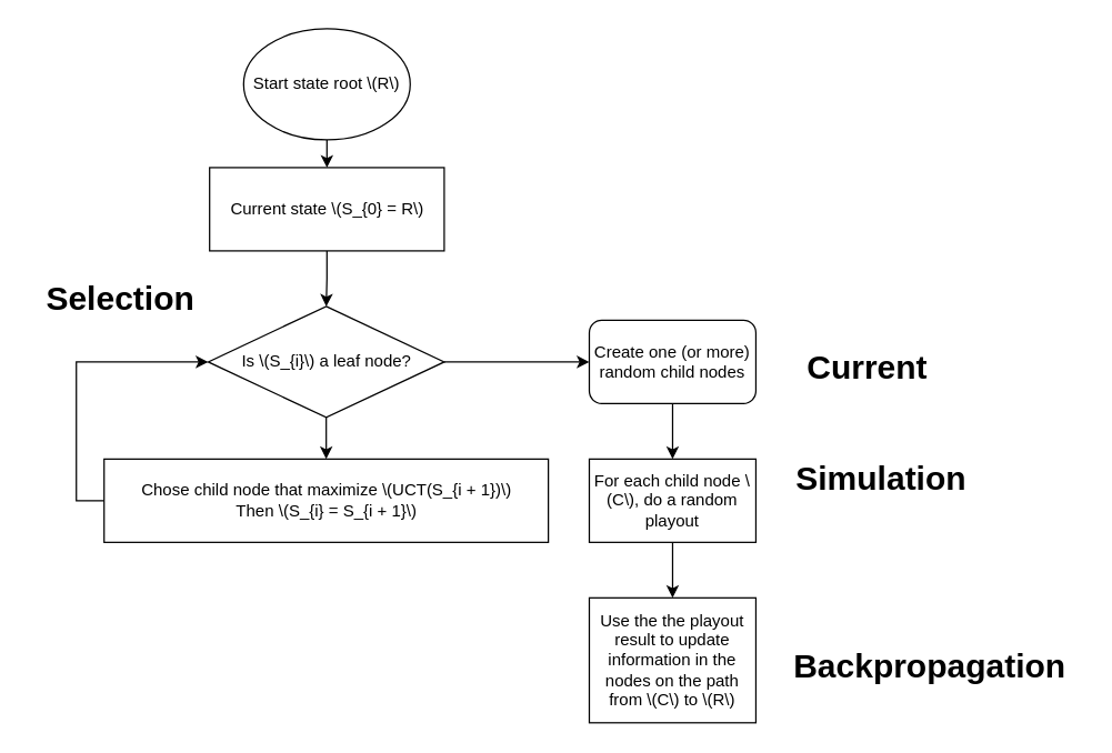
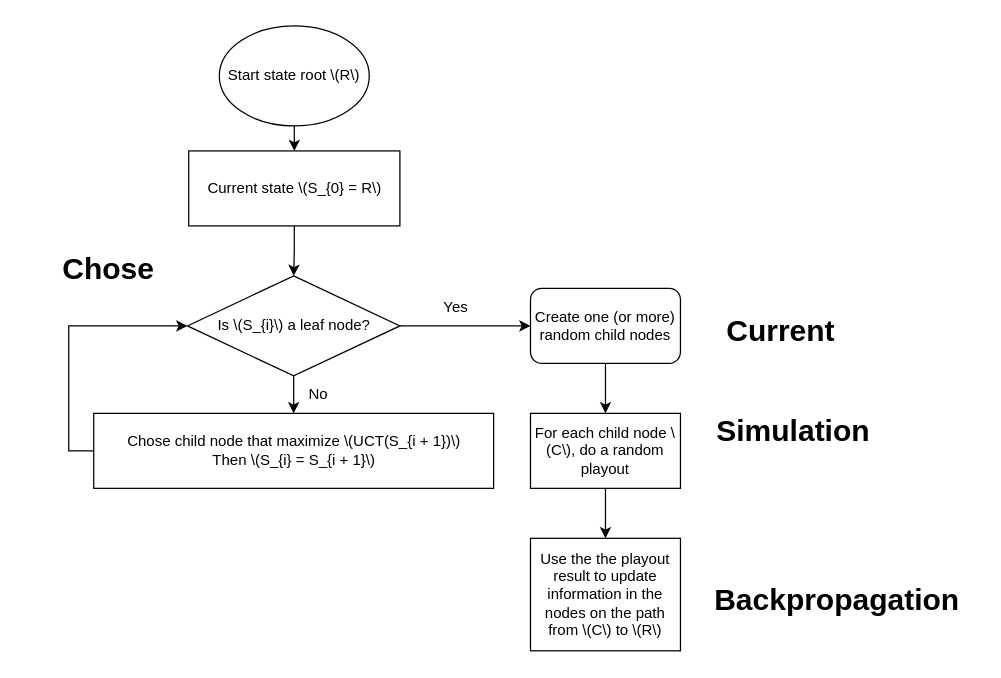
  <mxCell id="0" />
  <mxCell id="1" parent="0" />
  <mxCell id="2" style="edgeStyle=orthogonalEdgeStyle;rounded=0;orthogonalLoop=1;jettySize=auto;html=1;exitX=0.5;exitY=1;exitDx=0;exitDy=0;entryX=0.5;entryY=0;entryDx=0;entryDy=0;" edge="1" parent="1" source="3" target="5"><mxGeometry relative="1" as="geometry" /></mxCell>
  <mxCell id="3" value="Start state root \(R\)" style="ellipse;whiteSpace=wrap;html=1;" vertex="1" parent="1"><mxGeometry x="175" y="20" width="120" height="80" as="geometry" /></mxCell>
  <mxCell id="4" style="edgeStyle=orthogonalEdgeStyle;rounded=0;orthogonalLoop=1;jettySize=auto;html=1;exitX=0.5;exitY=1;exitDx=0;exitDy=0;entryX=0.5;entryY=0;entryDx=0;entryDy=0;" edge="1" parent="1" source="5" target="8"><mxGeometry relative="1" as="geometry" /></mxCell>
  <mxCell id="5" value="Current state \(S_{0} = R\)" style="rounded=0;whiteSpace=wrap;html=1;" vertex="1" parent="1"><mxGeometry x="150.5" y="120" width="169" height="60" as="geometry" /></mxCell>
  <mxCell id="6" style="edgeStyle=orthogonalEdgeStyle;rounded=0;orthogonalLoop=1;jettySize=auto;html=1;exitX=0.5;exitY=1;exitDx=0;exitDy=0;entryX=0.5;entryY=0;entryDx=0;entryDy=0;" edge="1" parent="1" source="8" target="10"><mxGeometry relative="1" as="geometry" /></mxCell>
  <mxCell id="7" style="edgeStyle=orthogonalEdgeStyle;rounded=0;orthogonalLoop=1;jettySize=auto;html=1;exitX=1;exitY=0.5;exitDx=0;exitDy=0;entryX=0;entryY=0.5;entryDx=0;entryDy=0;" edge="1" parent="1" source="8" target="12"><mxGeometry relative="1" as="geometry" /></mxCell>
  <mxCell id="8" value="Is \(S_{i}\) a leaf node?" style="rhombus;whiteSpace=wrap;html=1;" vertex="1" parent="1"><mxGeometry x="149.5" y="220" width="170" height="80" as="geometry" /></mxCell>
  <mxCell id="9" style="edgeStyle=orthogonalEdgeStyle;rounded=0;orthogonalLoop=1;jettySize=auto;html=1;exitX=0;exitY=0.5;exitDx=0;exitDy=0;entryX=0;entryY=0.5;entryDx=0;entryDy=0;" edge="1" parent="1" source="10" target="8"><mxGeometry relative="1" as="geometry" /></mxCell>
  <mxCell id="10" value="Chose child node that maximize \(UCT(S_{i + 1})\)&lt;div&gt;Then \(S_{i} = S_{i + 1}\)&lt;/div&gt;" style="rounded=0;whiteSpace=wrap;html=1;" vertex="1" parent="1"><mxGeometry x="74.5" y="330" width="320" height="60" as="geometry" /></mxCell>
  <mxCell id="11" style="edgeStyle=orthogonalEdgeStyle;rounded=0;orthogonalLoop=1;jettySize=auto;html=1;exitX=0.5;exitY=1;exitDx=0;exitDy=0;entryX=0.5;entryY=0;entryDx=0;entryDy=0;" edge="1" parent="1" source="12" target="16"><mxGeometry relative="1" as="geometry" /></mxCell>
  <mxCell id="12" value="Create one (or more) random child nodes" style="whiteSpace=wrap;html=1;rounded=1;" vertex="1" parent="1"><mxGeometry x="424" y="230" width="120" height="60" as="geometry" /></mxCell>
+ <mxCell id="13" value="No" style="text;html=1;align=center;verticalAlign=middle;resizable=0;points=[];autosize=1;strokeColor=none;fillColor=none;" vertex="1" parent="1"><mxGeometry x="234" y="300" width="40" height="30" as="geometry" /></mxCell>
+ <mxCell id="14" value="Yes" style="text;html=1;align=center;verticalAlign=middle;resizable=0;points=[];autosize=1;strokeColor=none;fillColor=none;" vertex="1" parent="1"><mxGeometry x="344" y="230" width="40" height="30" as="geometry" /></mxCell>
  <mxCell id="15" style="edgeStyle=orthogonalEdgeStyle;rounded=0;orthogonalLoop=1;jettySize=auto;html=1;exitX=0.5;exitY=1;exitDx=0;exitDy=0;entryX=0.5;entryY=0;entryDx=0;entryDy=0;" edge="1" parent="1" source="16" target="17"><mxGeometry relative="1" as="geometry" /></mxCell>
  <mxCell id="16" value="For each child node \(C\), do a random playout" style="rounded=0;whiteSpace=wrap;html=1;" vertex="1" parent="1"><mxGeometry x="424" y="330" width="120" height="60" as="geometry" /></mxCell>
  <mxCell id="17" value="Use the the playout result&amp;nbsp;to update information in the nodes on the path from \(C\) to \(R\)" style="rounded=0;whiteSpace=wrap;html=1;" vertex="1" parent="1"><mxGeometry x="424" y="430" width="120" height="90" as="geometry" /></mxCell>
  <mxCell id="18" value="&lt;h1&gt;Current&lt;/h1&gt;" style="text;html=1;align=center;verticalAlign=middle;resizable=0;points=[];autosize=1;strokeColor=none;fillColor=none;" vertex="1" parent="1"><mxGeometry x="554" y="230" width="140" height="70" as="geometry" /></mxCell>
  <mxCell id="19" value="&lt;h1&gt;Simulation&lt;/h1&gt;" style="text;html=1;align=center;verticalAlign=middle;resizable=0;points=[];autosize=1;strokeColor=none;fillColor=none;" vertex="1" parent="1"><mxGeometry x="559" y="310" width="150" height="70" as="geometry" /></mxCell>
  <mxCell id="20" value="&lt;h1&gt;Backpropagation&lt;br&gt;&lt;/h1&gt;" style="text;html=1;align=center;verticalAlign=middle;resizable=0;points=[];autosize=1;strokeColor=none;fillColor=none;" vertex="1" parent="1"><mxGeometry x="559" y="445" width="220" height="70" as="geometry" /></mxCell>
- <mxCell id="21" value="&lt;h1 style=&quot;text-wrap: wrap;&quot;&gt;Selection&lt;/h1&gt;" style="text;html=1;align=center;verticalAlign=middle;resizable=0;points=[];autosize=1;strokeColor=none;fillColor=none;" vertex="1" parent="1"><mxGeometry x="20.5" y="180" width="130" height="70" as="geometry" /></mxCell>
+ <mxCell id="21" value="&lt;h1 style=&quot;text-wrap: wrap;&quot;&gt;Chose&lt;/h1&gt;" style="text;html=1;align=center;verticalAlign=middle;resizable=0;points=[];autosize=1;strokeColor=none;fillColor=none;" vertex="1" parent="1"><mxGeometry x="20.5" y="180" width="130" height="70" as="geometry" /></mxCell>
